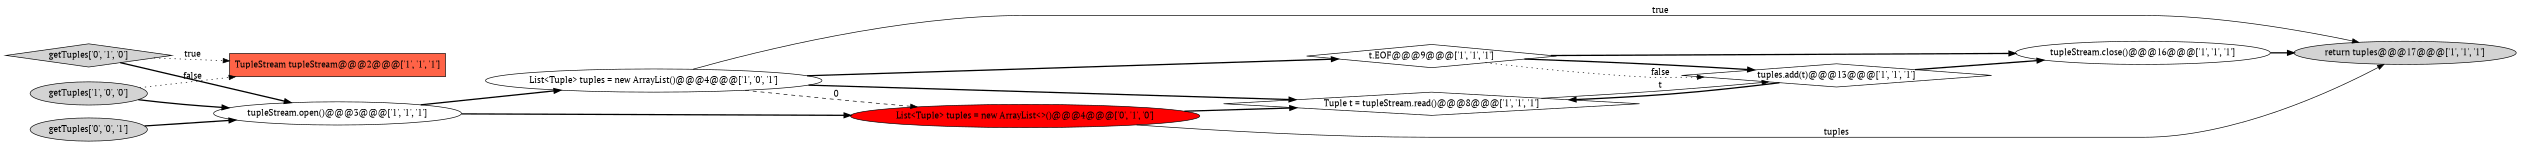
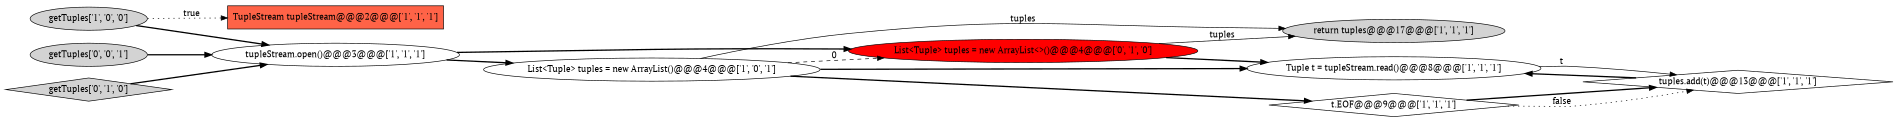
  digraph {
    fontname="PT Serif"
    rankdir=LR
    node [fillcolor=white fontname="PT Serif" shape=ellipse style=filled]
    edge [fontname="PT Serif" style=bold]
    n1 [label="tupleStream.open()@@@3@@@['1', '1', '1']"]
    n2 [label="List<Tuple> tuples = new ArrayList()@@@4@@@['1', '0', '1']"]
    n3 [fillcolor=red label="List<Tuple> tuples = new ArrayList<>()@@@4@@@['0', '1', '0']"]
    n4 [fillcolor=lightgray label="return tuples@@@17@@@['1', '1', '1']"]
-   n5 [label="Tuple t = tupleStream.read()@@@8@@@['1', '1', '1']" shape=diamond]
+   n5 [label="Tuple t = tupleStream.read()@@@8@@@['1', '1', '1']"]
    n6 [label="t.EOF@@@9@@@['1', '1', '1']" shape=diamond]
    n7 [fillcolor=lightgray label="getTuples['1', '0', '0']"]
    n8 [fillcolor=tomato label="TupleStream tupleStream@@@2@@@['1', '1', '1']" shape=box]
-   n9 [label="tupleStream.close()@@@16@@@['1', '1', '1']"]
    n10 [label="tuples.add(t)@@@13@@@['1', '1', '1']" shape=diamond]
    n11 [fillcolor=lightgray label="getTuples['0', '1', '0']" shape=diamond]
    n12 [fillcolor=lightgray label="getTuples['0', '0', '1']"]
    n1 -> n2
    n1 -> n3
    n2 -> n3 [label=0 style=dashed]
-   n2 -> n4 [label=true style=solid]
+   n2 -> n4 [label=tuples style=solid]
    n2 -> n5
    n2 -> n6
    n3 -> n4 [label=tuples style=solid]
    n3 -> n5
    n5 -> n10 [label=t style=solid]
-   n6 -> n9
    n6 -> n10
    n6 -> n10 [label=false style=dotted]
    n7 -> n1
-   n7 -> n8 [label=false style=dotted]
-   n9 -> n4
+   n7 -> n8 [label=true style=dotted]
    n10 -> n5
-   n10 -> n9
    n11 -> n1
-   n11 -> n8 [label=true style=dotted]
    n12 -> n1
  }
